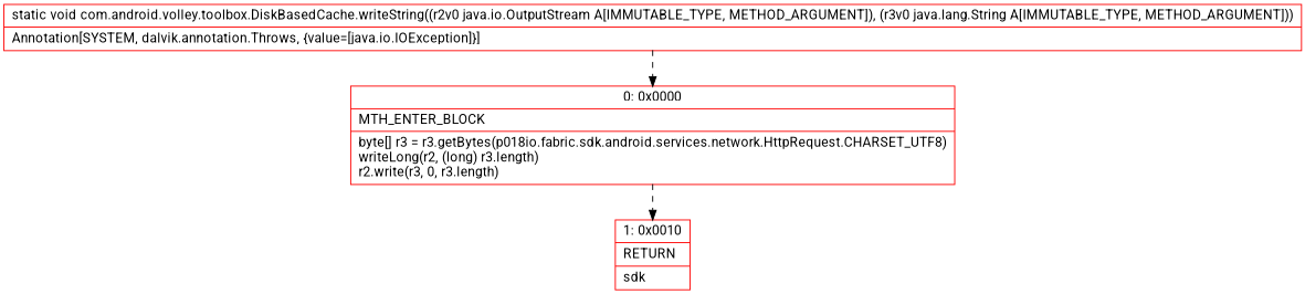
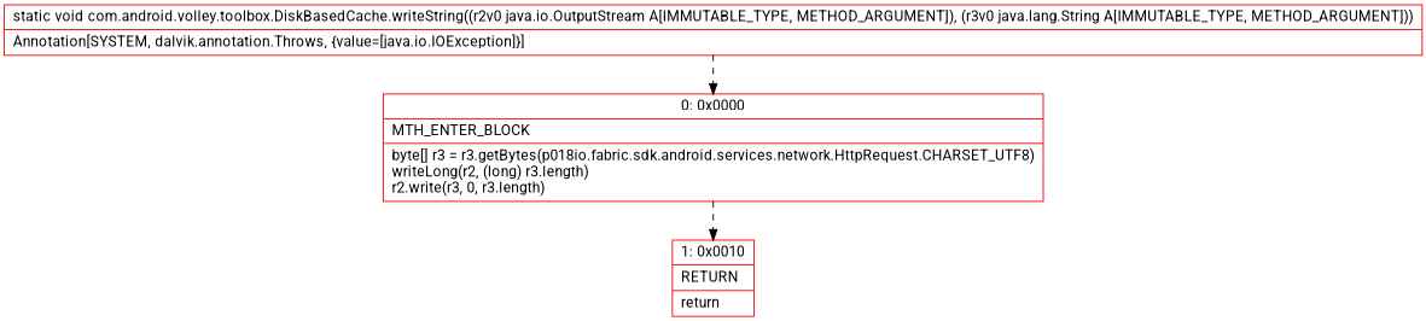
  digraph {
    fontname=Roboto
    node [shape=record color=red fontname=Roboto]
    edge [style=dashed fontname=Roboto]
    n1 [label="{0\:\ 0x0000|MTH_ENTER_BLOCK\l|byte[] r3 = r3.getBytes(p018io.fabric.sdk.android.services.network.HttpRequest.CHARSET_UTF8)\lwriteLong(r2, (long) r3.length)\lr2.write(r3, 0, r3.length)\l}"]
-   n2 [label="{1\:\ 0x0010|RETURN\l|sdk\l}"]
+   n2 [label="{1\:\ 0x0010|RETURN\l|return\l}"]
    n3 [label="{static void com.android.volley.toolbox.DiskBasedCache.writeString((r2v0 java.io.OutputStream A[IMMUTABLE_TYPE, METHOD_ARGUMENT]), (r3v0 java.lang.String A[IMMUTABLE_TYPE, METHOD_ARGUMENT]))  | Annotation[SYSTEM, dalvik.annotation.Throws, \{value=[java.io.IOException]\}]\l}"]
    n1 -> n2
    n3 -> n1
  }
